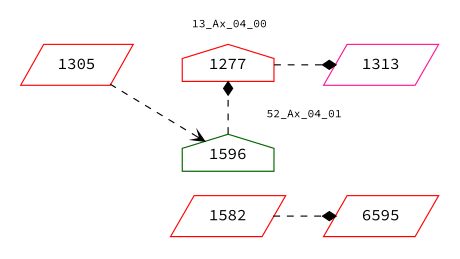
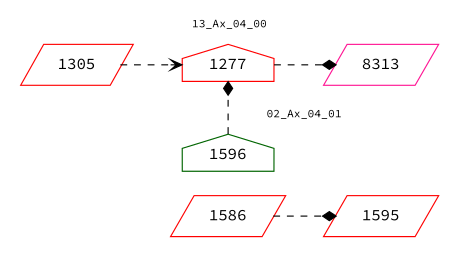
  digraph {
    fontname="Source Code Pro"
    rankdir=LR
    node [color=red fontname="Source Code Pro" shape=parallelogram]
    edge [arrowhead=diamond color=black fontname="Source Code Pro" style=dashed]
    n1 [label=1305]
    n2 [label=1277 shape=house]
-   n3 [color=deeppink label=1313]
+   n3 [color=deeppink label=8313]
    n4 [color=darkgreen label=1596 shape=house]
-   n5 [label=1582]
-   n6 [label=6595]
+   n5 [label=1586]
+   n6 [label=1595]
    subgraph cluster_1 {
      color=white
      fontsize=10
      label="13_Ax_04_00"
      n1
      n2
      n3
    }
    subgraph cluster_2 {
      color=white
      fontsize=10
-     label="52_Ax_04_01"
+     label="02_Ax_04_01"
      n4
      n5
      n6
    }
-   n1 -> n4 [arrowhead=vee]
+   n1 -> n2 [arrowhead=vee]
    n2 -> n3
    n4 -> n2
    n5 -> n6
  }
